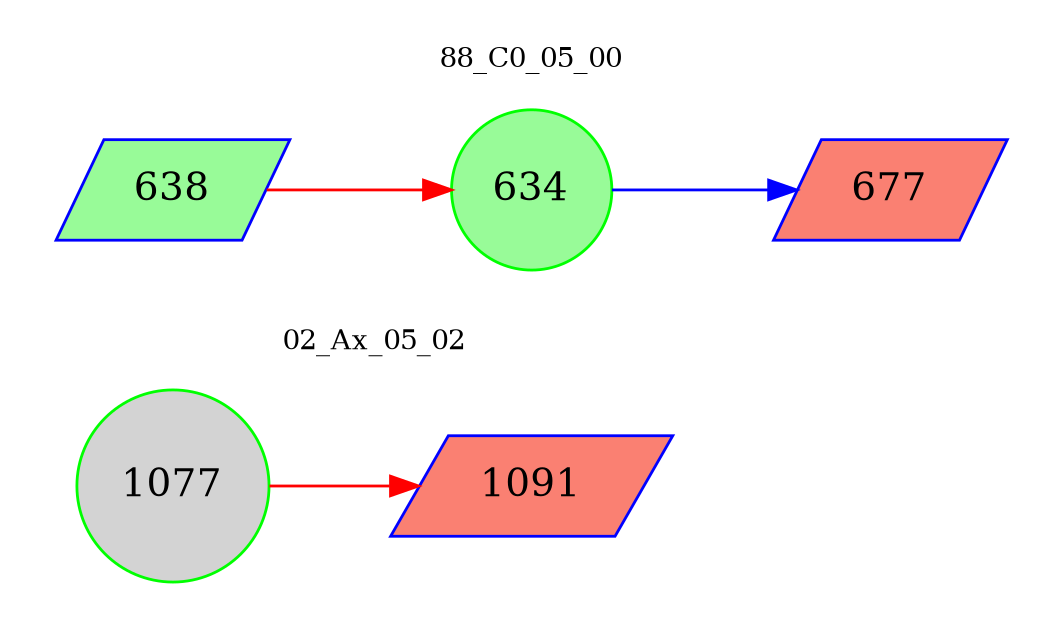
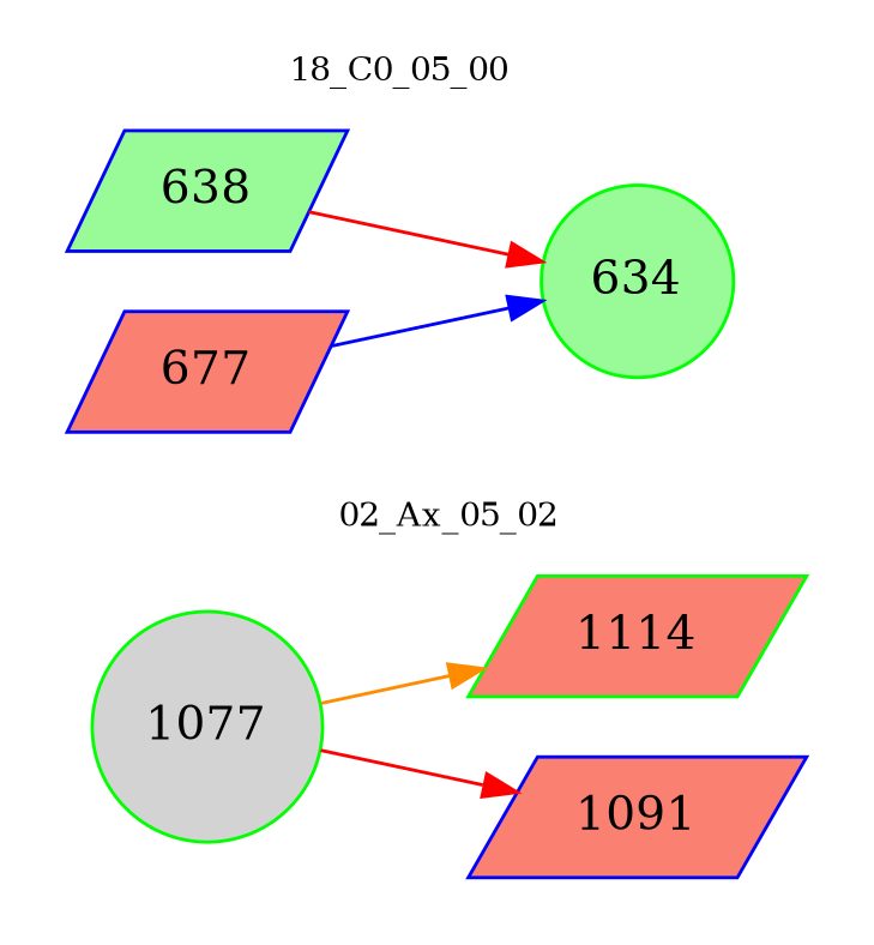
  digraph {
    rankdir=LR
    node [color=blue fillcolor=salmon shape=parallelogram style=filled]
    edge [color=red]
    n1 [label=1091]
    n2 [color=green fillcolor=lightgrey label=1077 shape=circle]
+   n3 [color=green label=1114]
    n4 [fillcolor=palegreen label=638]
    n5 [color=green fillcolor=palegreen label=634 shape=circle]
    n6 [label=677]
    subgraph cluster_1 {
      color=white
      fontsize=10
      label="02_Ax_05_02"
      n1
      n2
+     n3
    }
    subgraph cluster_2 {
      color=white
      fontsize=10
-     label="88_C0_05_00"
+     label="18_C0_05_00"
      n4
      n5
      n6
    }
    n2 -> n1
+   n2 -> n3 [color=darkorange]
    n4 -> n5
-   n5 -> n6 [color=blue]
+   n6 -> n5 [color=blue]
  }
